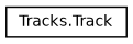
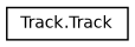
  digraph {
    rankdir=LR
-   n1 [color=black fillcolor=white fontname=Helvetica fontsize=10 height=0.2 label="Tracks.Track" shape=record style=filled width=0.4]
+   n1 [color=black fillcolor=white fontname=Helvetica fontsize=10 height=0.2 label="Track.Track" shape=record style=filled width=0.4]
  }
